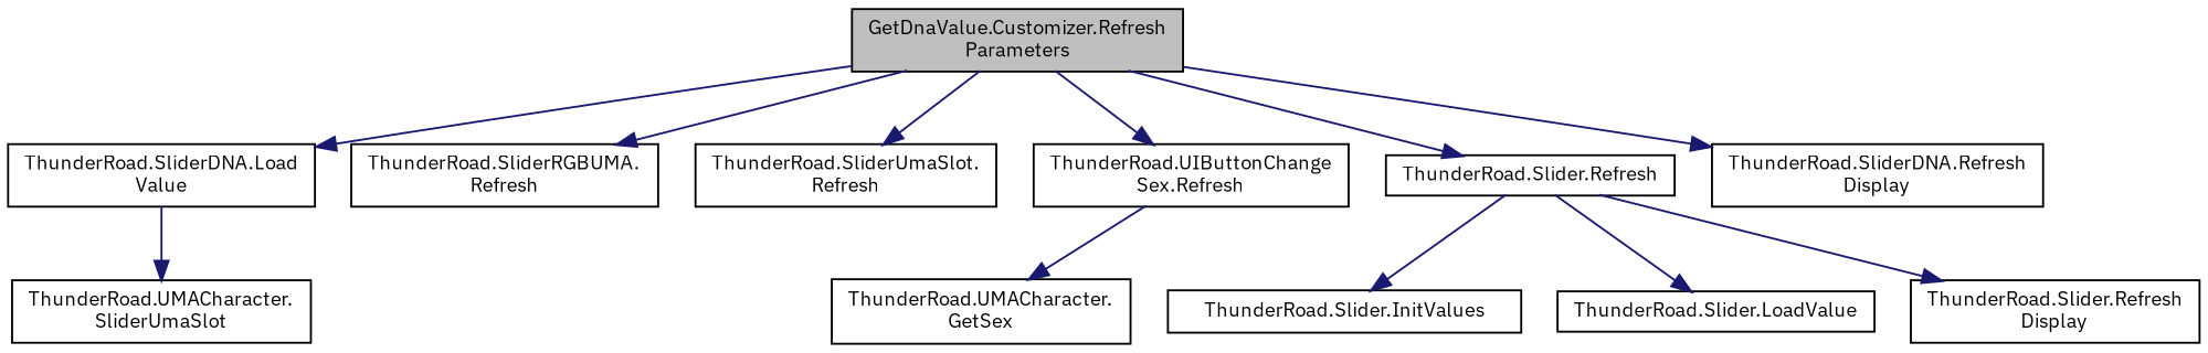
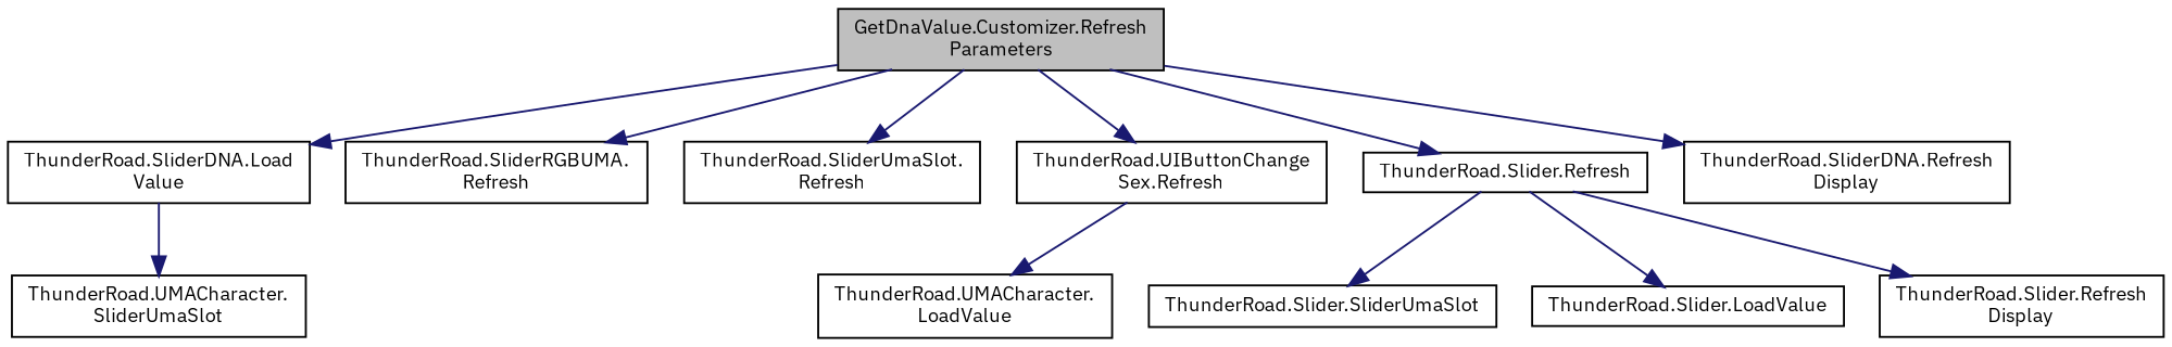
  digraph {
    fontname="IBM Plex Sans"
    rankdir=TB
    node [color=black fillcolor=white fontname="IBM Plex Sans" fontsize=10 shape=record style=filled]
    edge [color=midnightblue fontname="IBM Plex Sans" fontsize=10 labelfontname=Helvetica labelfontsize=10 style=solid]
    n1 [fillcolor=grey75 fontcolor=black height=0.2 label="GetDnaValue.Customizer.Refresh\lParameters" width=0.4]
    n2 [height=0.2 label="ThunderRoad.SliderDNA.Load\lValue" width=0.4]
    n3 [height=0.2 label="ThunderRoad.SliderRGBUMA.\lRefresh" width=0.4]
    n4 [height=0.2 label="ThunderRoad.SliderUmaSlot.\lRefresh" width=0.4]
    n5 [height=0.2 label="ThunderRoad.UIButtonChange\lSex.Refresh" width=0.4]
    n6 [height=0.2 label="ThunderRoad.Slider.Refresh" width=0.4]
    n7 [height=0.2 label="ThunderRoad.SliderDNA.Refresh\lDisplay" width=0.4]
    n8 [height=0.2 label="ThunderRoad.UMACharacter.\lSliderUmaSlot" width=0.4]
-   n9 [height=0.2 label="ThunderRoad.UMACharacter.\lGetSex" width=0.4]
-   n10 [height=0.2 label="ThunderRoad.Slider.InitValues" width=0.4]
+   n9 [height=0.2 label="ThunderRoad.UMACharacter.\lLoadValue" width=0.4]
+   n10 [height=0.2 label="ThunderRoad.Slider.SliderUmaSlot" width=0.4]
    n11 [height=0.2 label="ThunderRoad.Slider.LoadValue" width=0.4]
    n12 [height=0.2 label="ThunderRoad.Slider.Refresh\lDisplay" width=0.4]
    n1 -> n2
    n1 -> n3
    n1 -> n4
    n1 -> n5
    n1 -> n6
    n1 -> n7
    n2 -> n8
    n5 -> n9
    n6 -> n10
    n6 -> n11
    n6 -> n12
  }
